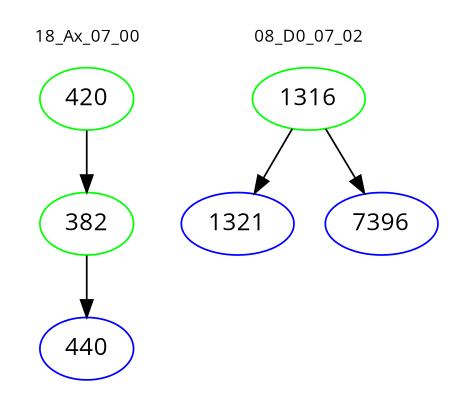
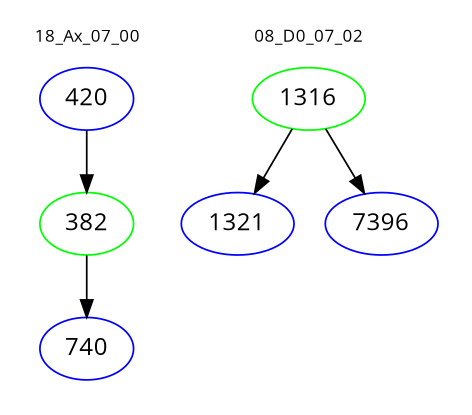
  digraph {
    fontname="Open Sans"
    node [color=blue fontname="Open Sans"]
    edge [color=black fontname="Open Sans"]
-   n1 [color=green label=420]
+   n1 [label=420]
    n2 [color=green label=382]
-   n3 [label=440]
+   n3 [label=740]
    n4 [label=1321]
    n5 [color=green label=1316]
    n6 [label=7396]
    subgraph cluster_1 {
      color=white
      fontsize=10
      label="18_Ax_07_00"
      n1
      n2
      n3
    }
    subgraph cluster_2 {
      color=white
      fontsize=10
      label="08_D0_07_02"
      n4
      n5
      n6
    }
    n1 -> n2
    n2 -> n3
    n5 -> n4
    n5 -> n6
  }
